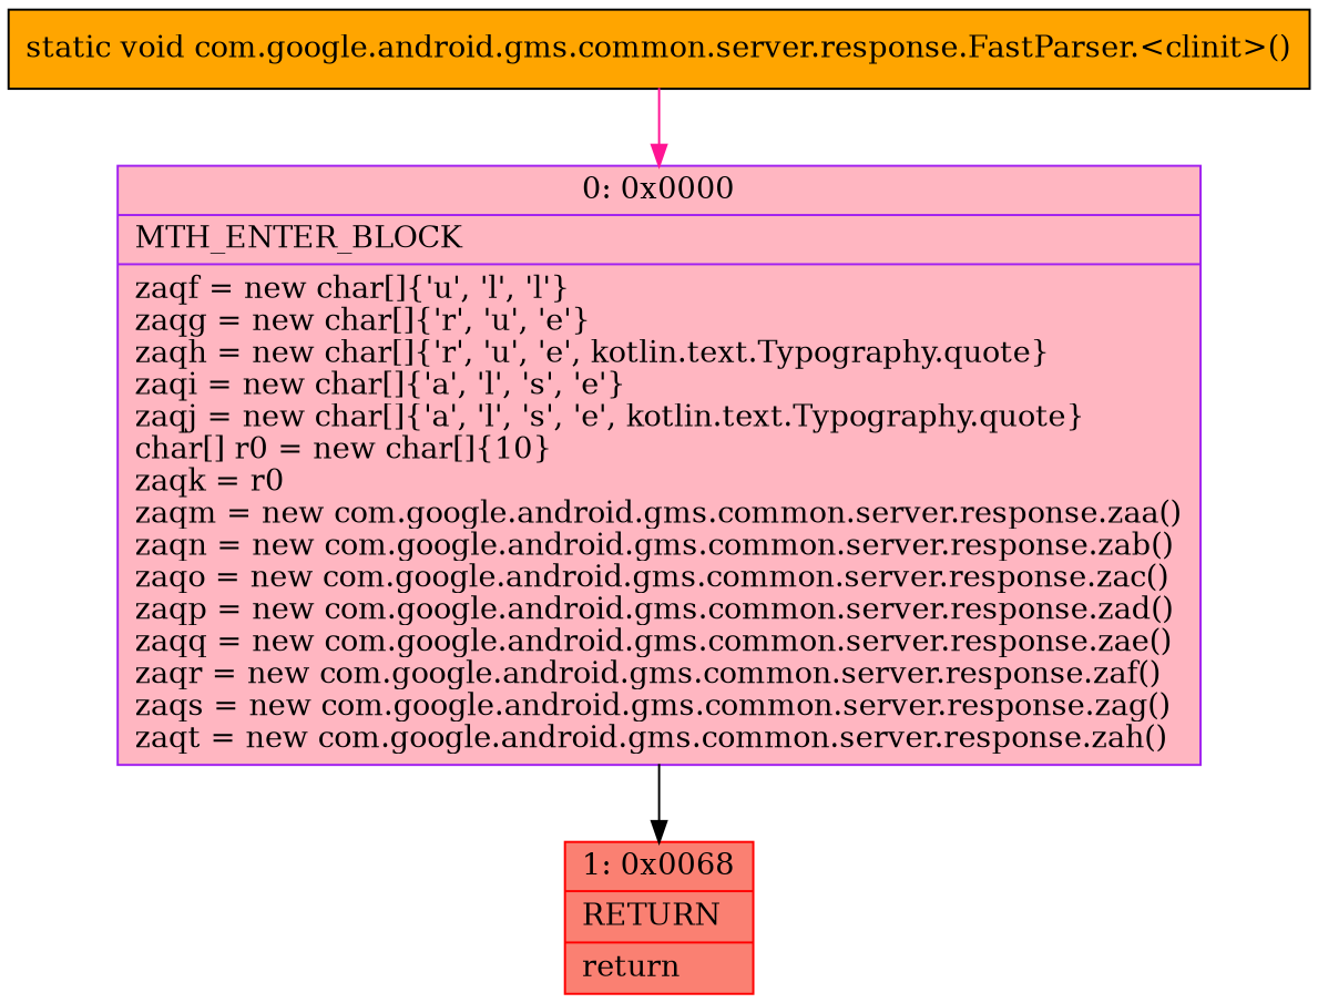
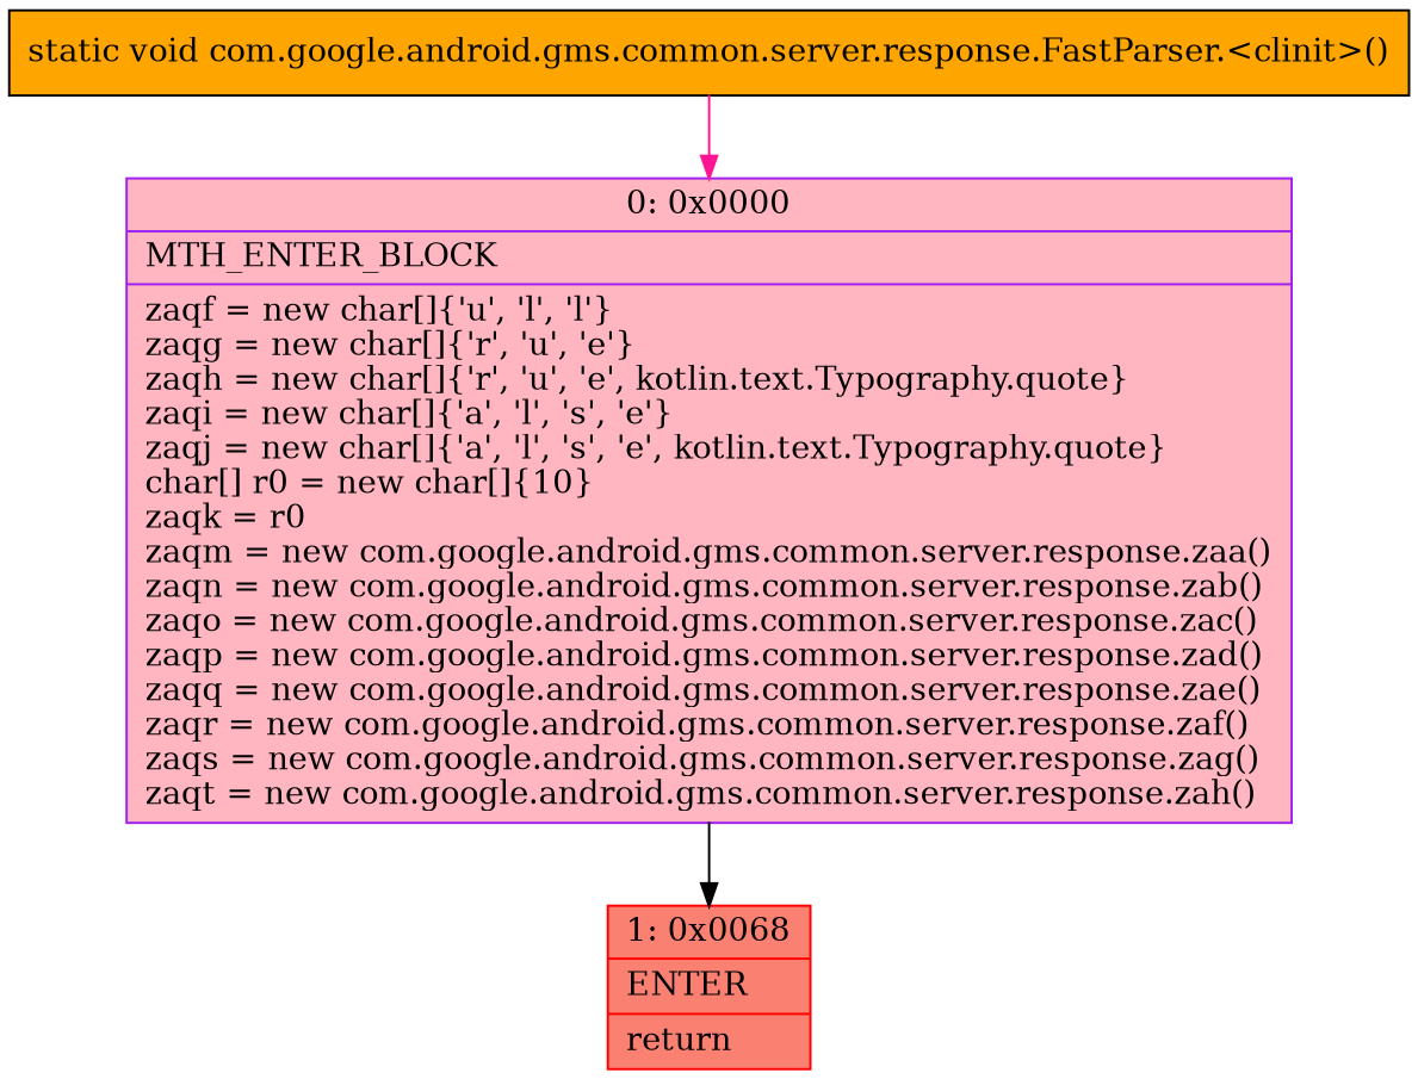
  digraph {
    node [shape=record style=filled]
    n1 [label="{0\:\ 0x0000|MTH_ENTER_BLOCK\l|zaqf = new char[]\{'u', 'l', 'l'\}\lzaqg = new char[]\{'r', 'u', 'e'\}\lzaqh = new char[]\{'r', 'u', 'e', kotlin.text.Typography.quote\}\lzaqi = new char[]\{'a', 'l', 's', 'e'\}\lzaqj = new char[]\{'a', 'l', 's', 'e', kotlin.text.Typography.quote\}\lchar[] r0 = new char[]\{10\}\lzaqk = r0\lzaqm = new com.google.android.gms.common.server.response.zaa()\lzaqn = new com.google.android.gms.common.server.response.zab()\lzaqo = new com.google.android.gms.common.server.response.zac()\lzaqp = new com.google.android.gms.common.server.response.zad()\lzaqq = new com.google.android.gms.common.server.response.zae()\lzaqr = new com.google.android.gms.common.server.response.zaf()\lzaqs = new com.google.android.gms.common.server.response.zag()\lzaqt = new com.google.android.gms.common.server.response.zah()\l}" fillcolor=lightpink color=purple]
-   n2 [label="{1\:\ 0x0068|RETURN\l|return\l}" fillcolor=salmon color=red]
+   n2 [label="{1\:\ 0x0068|ENTER\l|return\l}" fillcolor=salmon color=red]
    n3 [label="{static void com.google.android.gms.common.server.response.FastParser.\<clinit\>() }" fillcolor=orange color=black]
    n1 -> n2 [color=black]
    n3 -> n1 [color=deeppink]
  }
